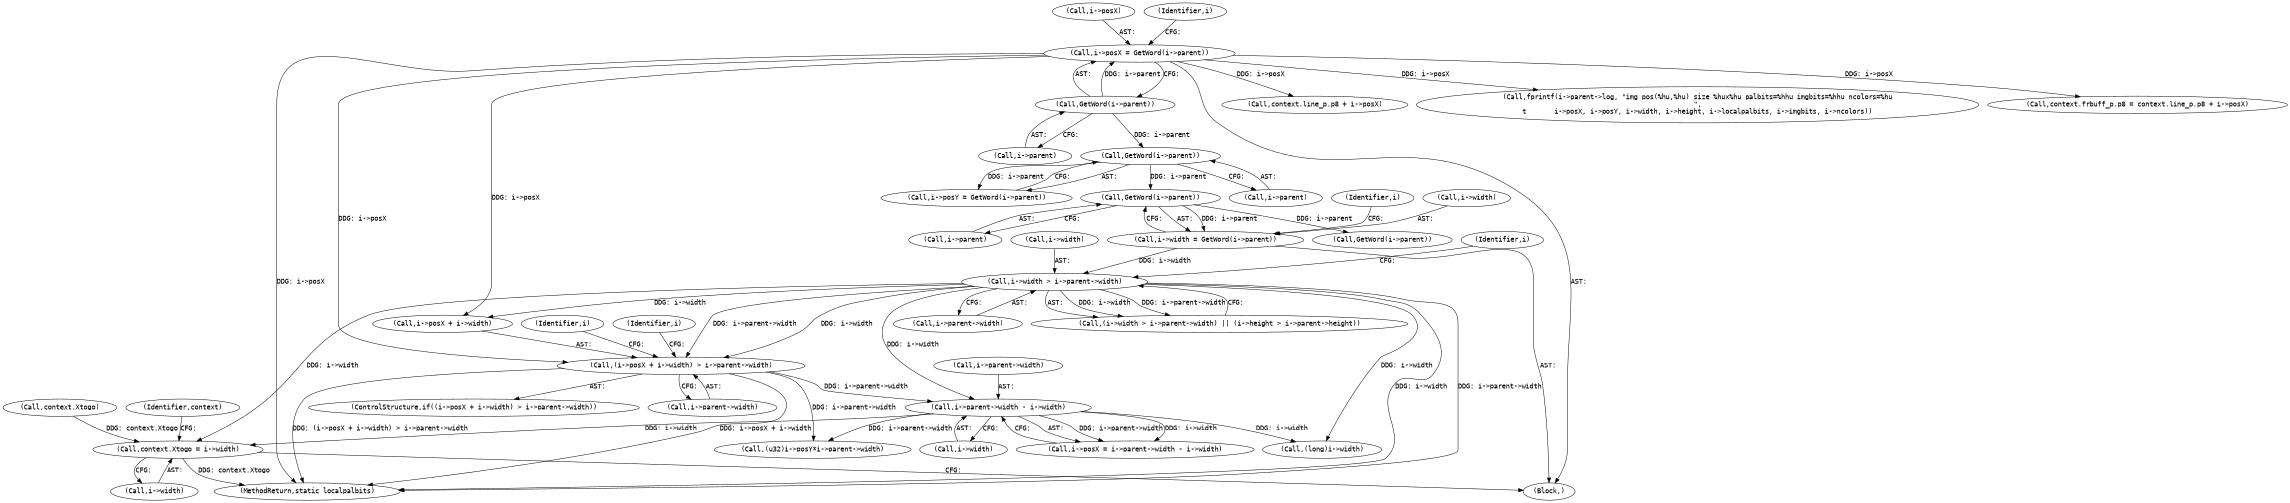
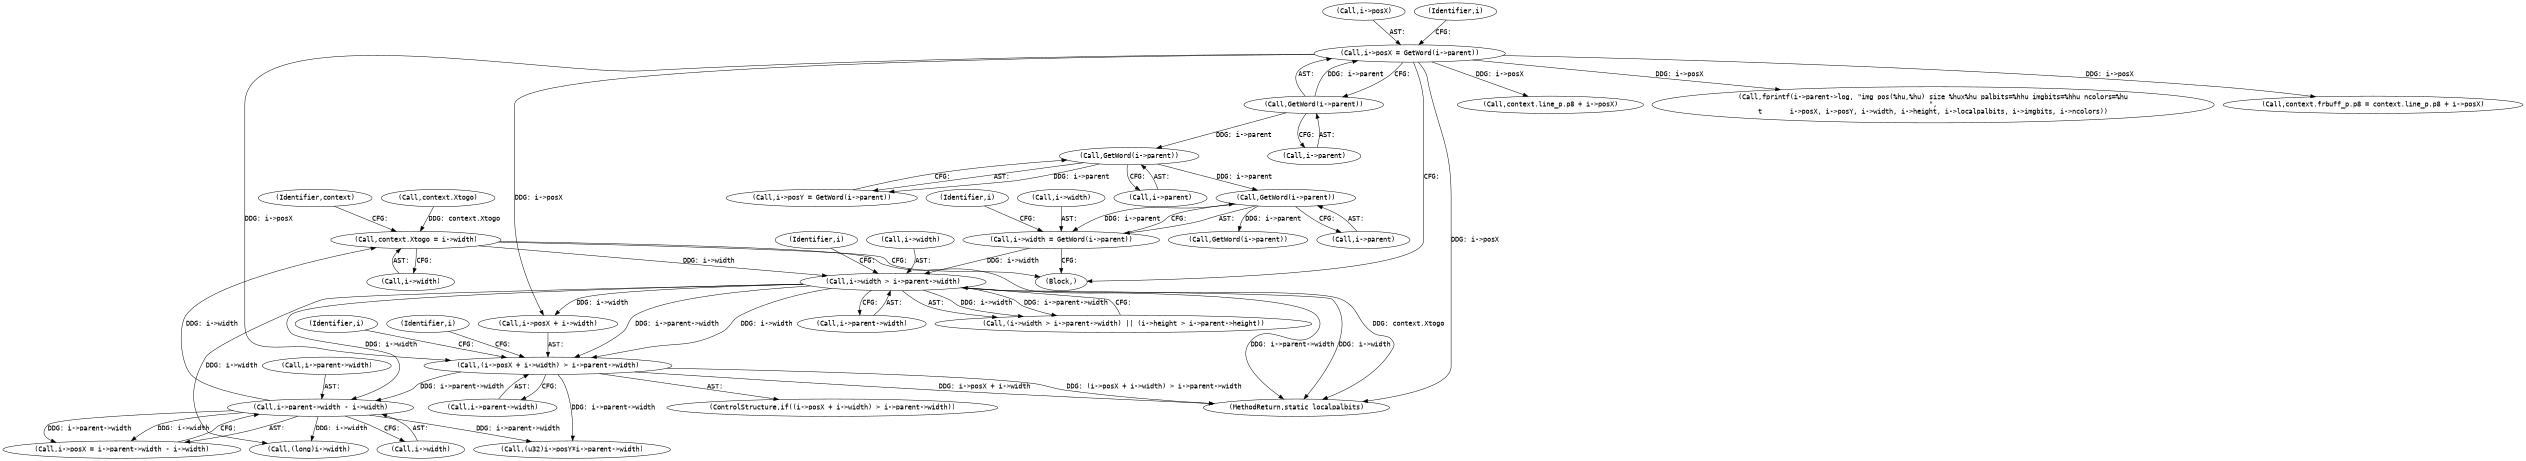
  digraph {
    fontname="DejaVu Sans Mono"
    node [fontname="DejaVu Sans Mono"]
    edge [fontname="DejaVu Sans Mono"]
    n1 [label="(Call,context.Xtogo = i->width)"]
    n2 [label="(MethodReturn,static localpalbits)"]
    n3 [label="(Call,i->width)"]
    n4 [label="(Block,)"]
    n5 [label="(Call,i->parent->width - i->width)"]
    n6 [label="(Call,i->width)"]
    n7 [label="(Call,i->posX = i->parent->width - i->width)"]
    n8 [label="(Call,(u32)i->posY*i->parent->width)"]
    n9 [label="(Call,(long)i->width)"]
    n10 [label="(Call,(i->posX + i->width) > i->parent->width)"]
    n11 [label="(ControlStructure,if((i->posX + i->width) > i->parent->width))"]
    n12 [label="(Call,i->parent->width)"]
    n13 [label="(Call,i->posX = GetWord(i->parent))"]
    n14 [label="(Call,GetWord(i->parent))"]
    n15 [label="(Call,context.line_p.p8 + i->posX)"]
    n16 [label="(Call,fprintf(i->parent->log, \"img pos(%hu,%hu) size %hux%hu palbits=%hhu imgbits=%hhu ncolors=%hu\n\",\n\t       i->posX, i->posY, i->width, i->height, i->localpalbits, i->imgbits, i->ncolors))"]
    n17 [label="(Call,i->posX + i->width)"]
    n18 [label="(Call,context.frbuff_p.p8 = context.line_p.p8 + i->posX)"]
    n19 [label="(Call,GetWord(i->parent))"]
    n20 [label="(Call,i->parent)"]
    n21 [label="(Call,GetWord(i->parent))"]
    n22 [label="(Call,i->posY = GetWord(i->parent))"]
    n23 [label="(Call,i->parent)"]
    n24 [label="(Call,i->width > i->parent->width)"]
    n25 [label="(Call,i->parent->width)"]
    n26 [label="(Call,(i->width > i->parent->width) || (i->height > i->parent->height))"]
    n27 [label="(Call,i->width = GetWord(i->parent))"]
    n28 [label="(Call,GetWord(i->parent))"]
    n29 [label="(Call,i->parent)"]
    n30 [label="(Identifier,context)"]
    n31 [label="(Call,i->width)"]
    n32 [label="(Identifier,i)"]
    n33 [label="(Identifier,i)"]
    n34 [label="(Call,context.Xtogo)"]
    n35 [label="(Call,i->posX)"]
    n36 [label="(Identifier,i)"]
    n37 [label="(Call,i->width)"]
    n38 [label="(Identifier,i)"]
    n39 [label="(Identifier,i)"]
    n40 [label="(Call,i->parent->width)"]
    n1 -> n2 [label="DDG: context.Xtogo"]
    n1 -> n3 [label="CFG: "]
    n1 -> n4 [label="CFG: "]
    n3 -> n1 [label="AST: "]
    n5 -> n1 [label="DDG: i->width"]
    n5 -> n6 [label="CFG: "]
    n5 -> n7 [label="AST: "]
    n5 -> n7 [label="DDG: i->parent->width"]
    n5 -> n7 [label="DDG: i->width"]
    n5 -> n8 [label="DDG: i->parent->width"]
    n5 -> n9 [label="DDG: i->width"]
    n6 -> n5 [label="AST: "]
    n7 -> n5 [label="CFG: "]
    n10 -> n2 [label="DDG: i->posX + i->width"]
    n10 -> n2 [label="DDG: (i->posX + i->width) > i->parent->width"]
    n10 -> n5 [label="DDG: i->parent->width"]
    n10 -> n8 [label="DDG: i->parent->width"]
    n10 -> n11 [label="AST: "]
    n10 -> n12 [label="CFG: "]
    n12 -> n10 [label="AST: "]
    n13 -> n2 [label="DDG: i->posX"]
-   n13 -> n4 [label="AST: "]
+   n13 -> n4 [label="CFG: "]
    n13 -> n10 [label="DDG: i->posX"]
    n13 -> n14 [label="CFG: "]
    n13 -> n15 [label="DDG: i->posX"]
    n13 -> n16 [label="DDG: i->posX"]
    n13 -> n17 [label="DDG: i->posX"]
    n13 -> n18 [label="DDG: i->posX"]
    n14 -> n13 [label="AST: "]
    n14 -> n13 [label="DDG: i->parent"]
    n14 -> n19 [label="DDG: i->parent"]
    n14 -> n20 [label="CFG: "]
    n17 -> n10 [label="AST: "]
    n19 -> n21 [label="DDG: i->parent"]
    n19 -> n22 [label="AST: "]
    n19 -> n22 [label="DDG: i->parent"]
    n19 -> n23 [label="CFG: "]
    n20 -> n14 [label="AST: "]
    n21 -> n27 [label="AST: "]
    n21 -> n27 [label="DDG: i->parent"]
    n21 -> n28 [label="DDG: i->parent"]
    n21 -> n29 [label="CFG: "]
    n22 -> n19 [label="CFG: "]
    n23 -> n19 [label="AST: "]
-   n24 -> n1 [label="DDG: i->width"]
+   n1 -> n24 [label="DDG: i->width"]
    n24 -> n2 [label="DDG: i->width"]
    n24 -> n2 [label="DDG: i->parent->width"]
    n24 -> n5 [label="DDG: i->width"]
    n24 -> n9 [label="DDG: i->width"]
    n24 -> n10 [label="DDG: i->width"]
    n24 -> n10 [label="DDG: i->parent->width"]
    n24 -> n17 [label="DDG: i->width"]
    n24 -> n25 [label="CFG: "]
    n24 -> n26 [label="AST: "]
    n24 -> n26 [label="DDG: i->width"]
    n24 -> n26 [label="DDG: i->parent->width"]
    n25 -> n24 [label="AST: "]
    n26 -> n24 [label="CFG: "]
-   n27 -> n4 [label="AST: "]
+   n27 -> n4 [label="CFG: "]
    n27 -> n21 [label="CFG: "]
    n27 -> n24 [label="DDG: i->width"]
    n29 -> n21 [label="AST: "]
    n30 -> n1 [label="CFG: "]
    n31 -> n24 [label="AST: "]
    n32 -> n24 [label="CFG: "]
    n33 -> n27 [label="CFG: "]
    n34 -> n1 [label="DDG: context.Xtogo"]
    n35 -> n13 [label="AST: "]
    n36 -> n13 [label="CFG: "]
    n37 -> n27 [label="AST: "]
    n38 -> n10 [label="CFG: "]
    n39 -> n10 [label="CFG: "]
    n40 -> n5 [label="AST: "]
  }
